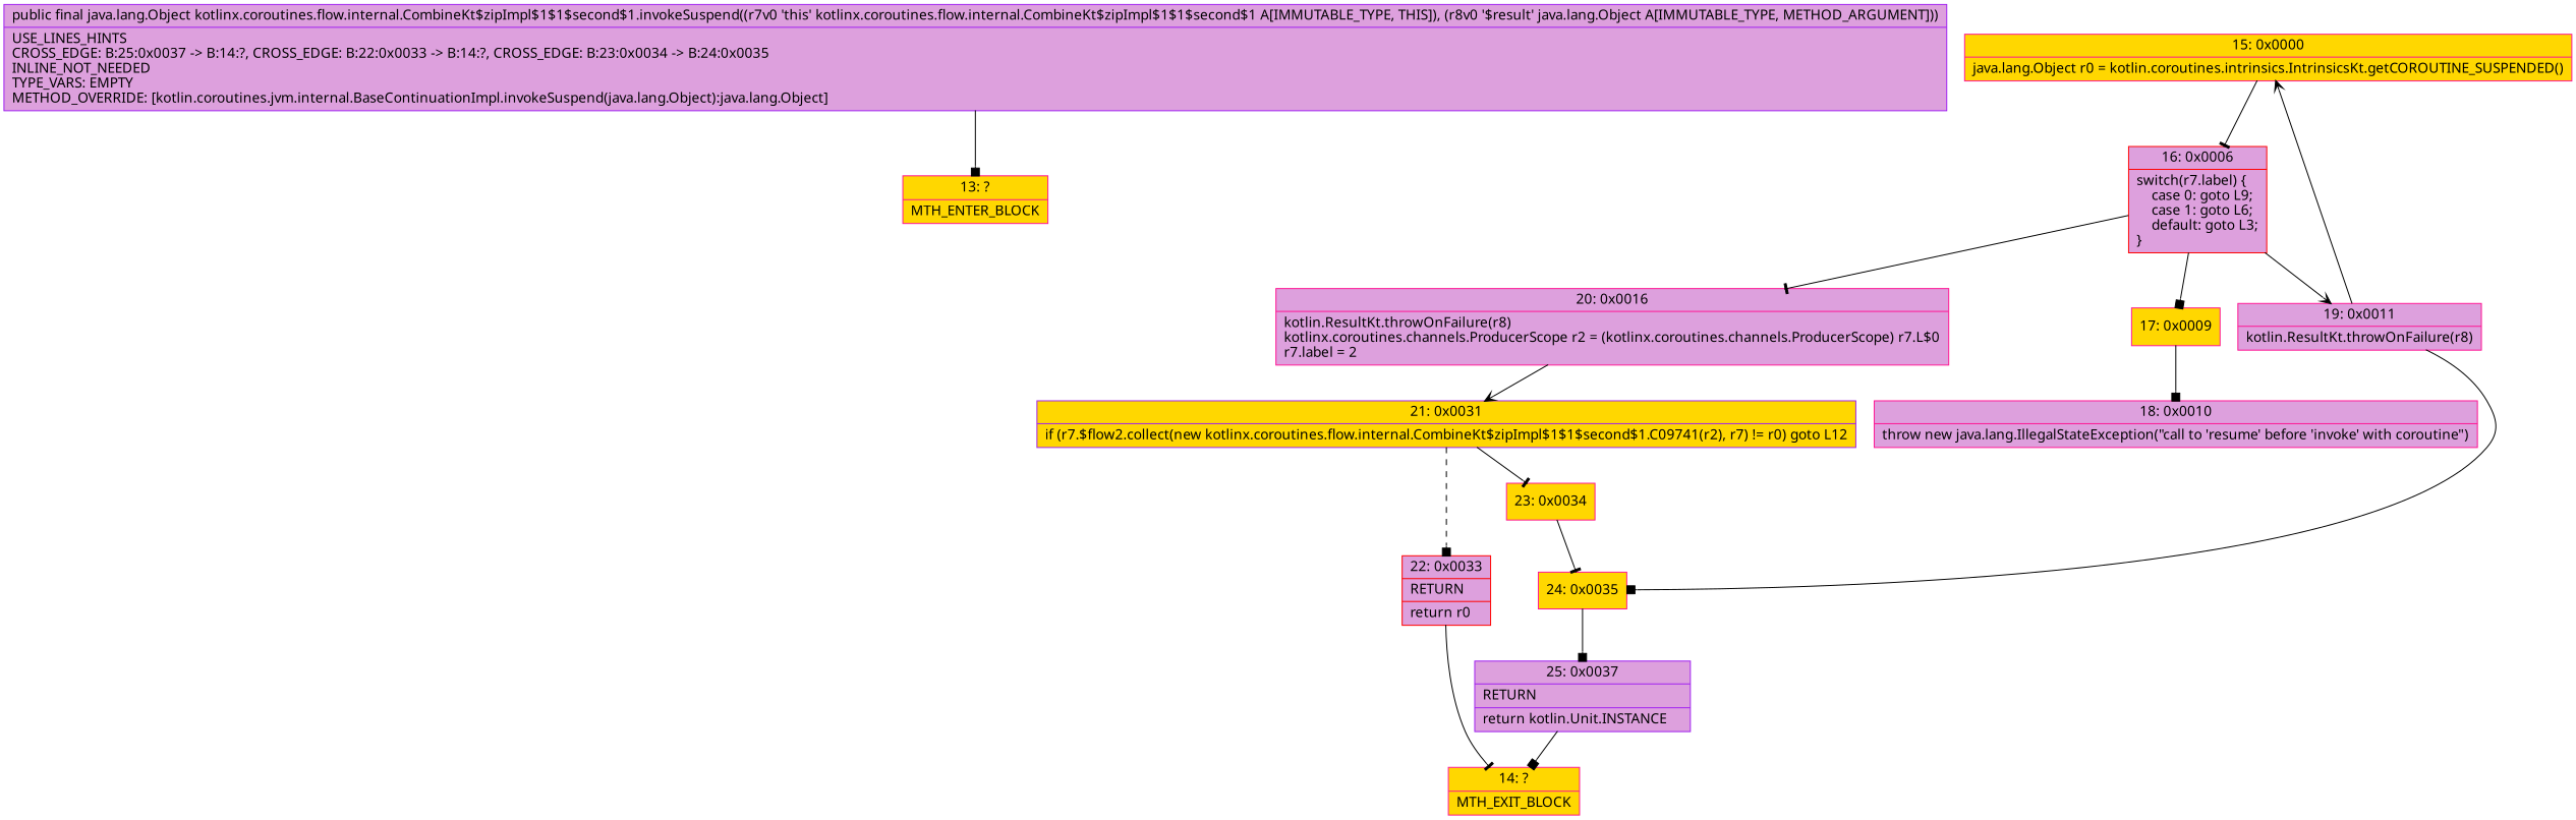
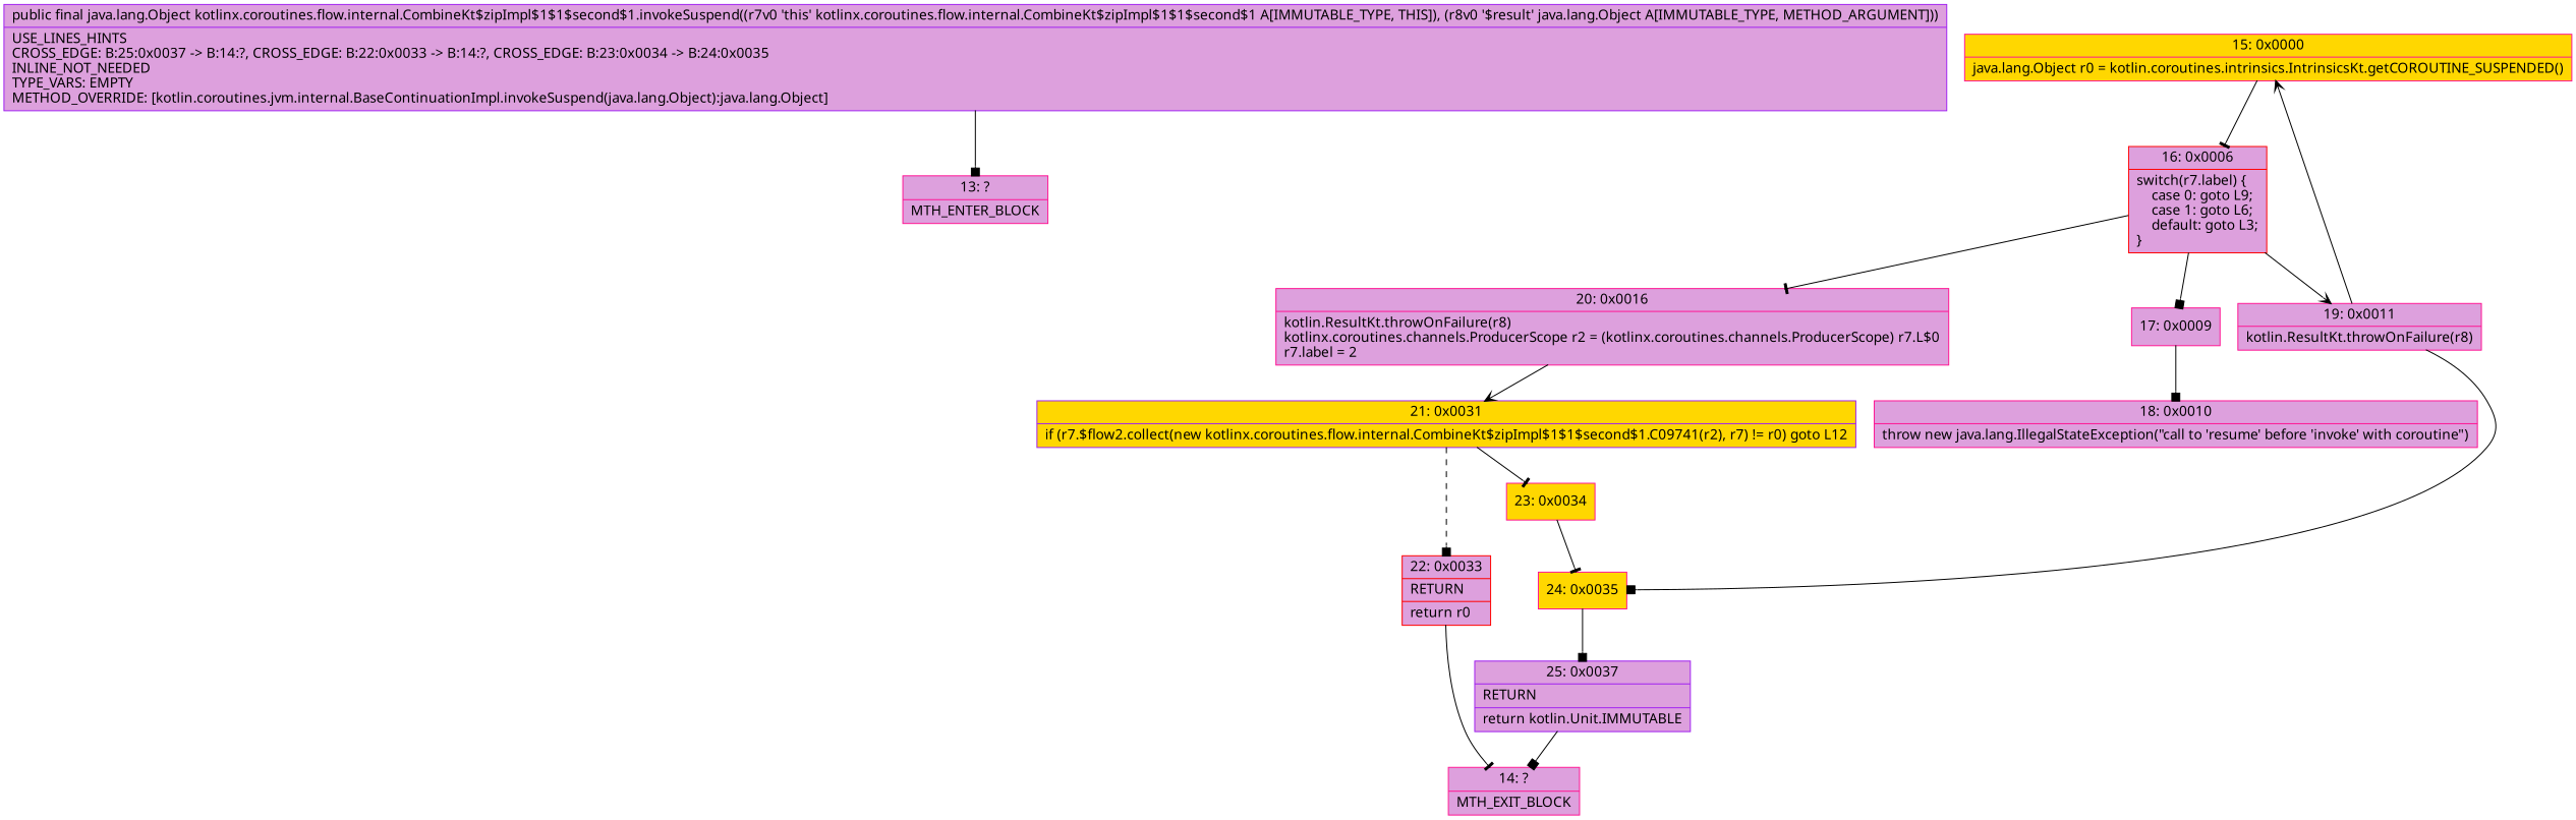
  digraph {
    fontname="Noto Sans"
    node [color=deeppink fillcolor=plum fontname="Noto Sans" shape=record style=filled]
    edge [arrowhead=box fontname="Noto Sans"]
-   n1 [fillcolor=gold label="{13\:\ ?|MTH_ENTER_BLOCK\l}"]
+   n1 [label="{13\:\ ?|MTH_ENTER_BLOCK\l}"]
    n2 [fillcolor=gold label="{15\:\ 0x0000|java.lang.Object r0 = kotlin.coroutines.intrinsics.IntrinsicsKt.getCOROUTINE_SUSPENDED()\l}"]
    n3 [color=red label="{16\:\ 0x0006|switch(r7.label) \{\l    case 0: goto L9;\l    case 1: goto L6;\l    default: goto L3;\l\}\l}"]
-   n4 [fillcolor=gold label="{17\:\ 0x0009}"]
+   n4 [label="{17\:\ 0x0009}"]
    n5 [label="{19\:\ 0x0011|kotlin.ResultKt.throwOnFailure(r8)\l}"]
    n6 [label="{20\:\ 0x0016|kotlin.ResultKt.throwOnFailure(r8)\lkotlinx.coroutines.channels.ProducerScope r2 = (kotlinx.coroutines.channels.ProducerScope) r7.L$0\lr7.label = 2\l}"]
    n7 [label="{18\:\ 0x0010|throw new java.lang.IllegalStateException(\"call to 'resume' before 'invoke' with coroutine\")\l}"]
    n8 [fillcolor=gold label="{24\:\ 0x0035}"]
    n9 [color=purple fillcolor=gold label="{21\:\ 0x0031|if (r7.$flow2.collect(new kotlinx.coroutines.flow.internal.CombineKt$zipImpl$1$1$second$1.C09741(r2), r7) != r0) goto L12\l}"]
-   n10 [fillcolor=gold label="{14\:\ ?|MTH_EXIT_BLOCK\l}"]
-   n11 [color=purple label="{25\:\ 0x0037|RETURN\l|return kotlin.Unit.INSTANCE\l}"]
+   n10 [label="{14\:\ ?|MTH_EXIT_BLOCK\l}"]
+   n11 [color=purple label="{25\:\ 0x0037|RETURN\l|return kotlin.Unit.IMMUTABLE\l}"]
    n12 [color=red label="{22\:\ 0x0033|RETURN\l|return r0\l}"]
    n13 [fillcolor=gold label="{23\:\ 0x0034}"]
    n14 [color=purple label="{public final java.lang.Object kotlinx.coroutines.flow.internal.CombineKt$zipImpl$1$1$second$1.invokeSuspend((r7v0 'this' kotlinx.coroutines.flow.internal.CombineKt$zipImpl$1$1$second$1 A[IMMUTABLE_TYPE, THIS]), (r8v0 '$result' java.lang.Object A[IMMUTABLE_TYPE, METHOD_ARGUMENT]))  | USE_LINES_HINTS\lCROSS_EDGE: B:25:0x0037 \-\> B:14:?, CROSS_EDGE: B:22:0x0033 \-\> B:14:?, CROSS_EDGE: B:23:0x0034 \-\> B:24:0x0035\lINLINE_NOT_NEEDED\lTYPE_VARS: EMPTY\lMETHOD_OVERRIDE: [kotlin.coroutines.jvm.internal.BaseContinuationImpl.invokeSuspend(java.lang.Object):java.lang.Object]\l}"]
    n2 -> n3 [arrowhead=tee]
    n3 -> n4
    n3 -> n5 [arrowhead=vee]
    n3 -> n6 [arrowhead=tee]
    n4 -> n7
    n5 -> n2 [arrowhead=vee]
    n5 -> n8
    n6 -> n9 [arrowhead=vee]
    n8 -> n11
    n9 -> n12 [style=dashed]
    n9 -> n13 [arrowhead=tee]
    n11 -> n10
    n12 -> n10 [arrowhead=tee]
    n13 -> n8 [arrowhead=tee]
    n14 -> n1
  }
